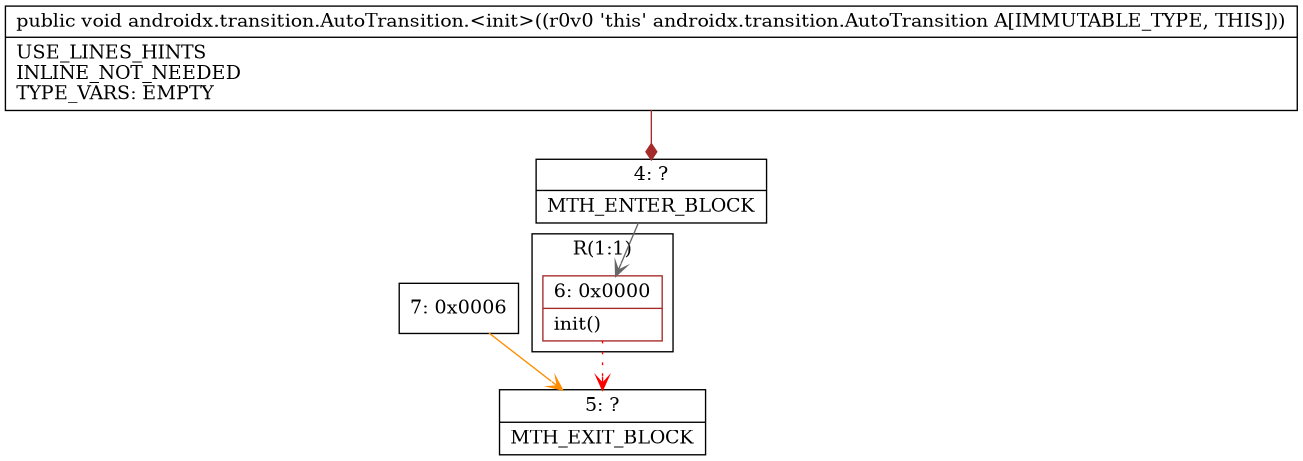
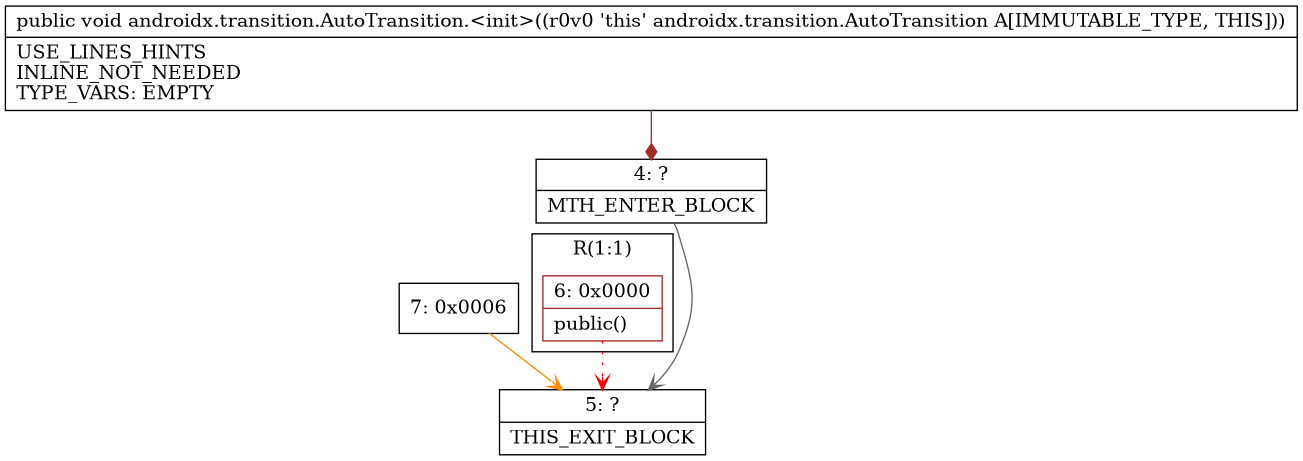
  digraph {
    node [color=black shape=record]
    edge [arrowhead=vee style=solid]
-   n1 [color=brown label="{6\:\ 0x0000|init()\l}"]
-   n2 [label="{5\:\ ?|MTH_EXIT_BLOCK\l}"]
+   n1 [color=brown label="{6\:\ 0x0000|public()\l}"]
+   n2 [label="{5\:\ ?|THIS_EXIT_BLOCK\l}"]
    n3 [label="{7\:\ 0x0006}"]
    n4 [label="{4\:\ ?|MTH_ENTER_BLOCK\l}"]
    n5 [label="{public void androidx.transition.AutoTransition.\<init\>((r0v0 'this' androidx.transition.AutoTransition A[IMMUTABLE_TYPE, THIS]))  | USE_LINES_HINTS\lINLINE_NOT_NEEDED\lTYPE_VARS: EMPTY\l}"]
    subgraph cluster_1 {
      label="R(1:1)"
      n1
    }
    n1 -> n2 [color=red style=dotted]
    n3 -> n2 [color=darkorange]
-   n4 -> n1 [color=gray40]
+   n4 -> n2 [color=gray40]
    n5 -> n4 [arrowhead=diamond color=brown]
  }
